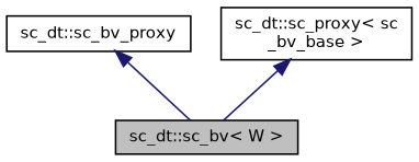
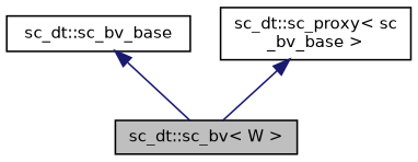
  digraph {
    fontname="DejaVu Sans"
    node [color=black fillcolor=white fontname="DejaVu Sans" fontsize=10 shape=record style=filled]
    edge [color=midnightblue dir=back fontname="DejaVu Sans" fontsize=10 labelfontname=FreeSans labelfontsize=10 style=solid]
    n1 [fillcolor=grey75 fontcolor=black height=0.2 label="sc_dt::sc_bv\< W \>" width=0.4]
-   n2 [height=0.2 label="sc_dt::sc_bv_proxy" width=0.4]
+   n2 [height=0.2 label="sc_dt::sc_bv_base" width=0.4]
    n3 [height=0.2 label="sc_dt::sc_proxy\< sc\l_bv_base \>" width=0.4]
    n2 -> n1
    n3 -> n1
  }
